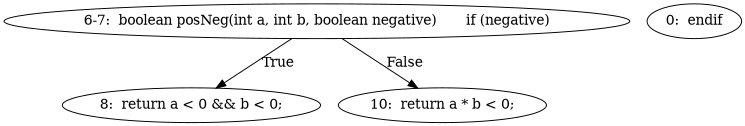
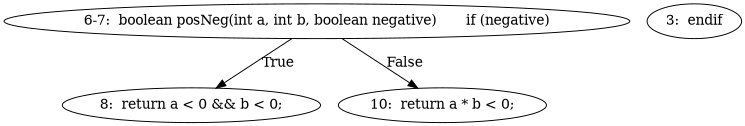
  digraph {
    n1 [label="6-7:  boolean posNeg(int a, int b, boolean negative)	if (negative)"]
    n2 [label="8:  return a < 0 && b < 0;"]
    n3 [label="10:  return a * b < 0;"]
-   n4 [label="0:  endif"]
+   n4 [label="3:  endif"]
    n1 -> n2 [label=True]
    n1 -> n3 [label=False]
  }
